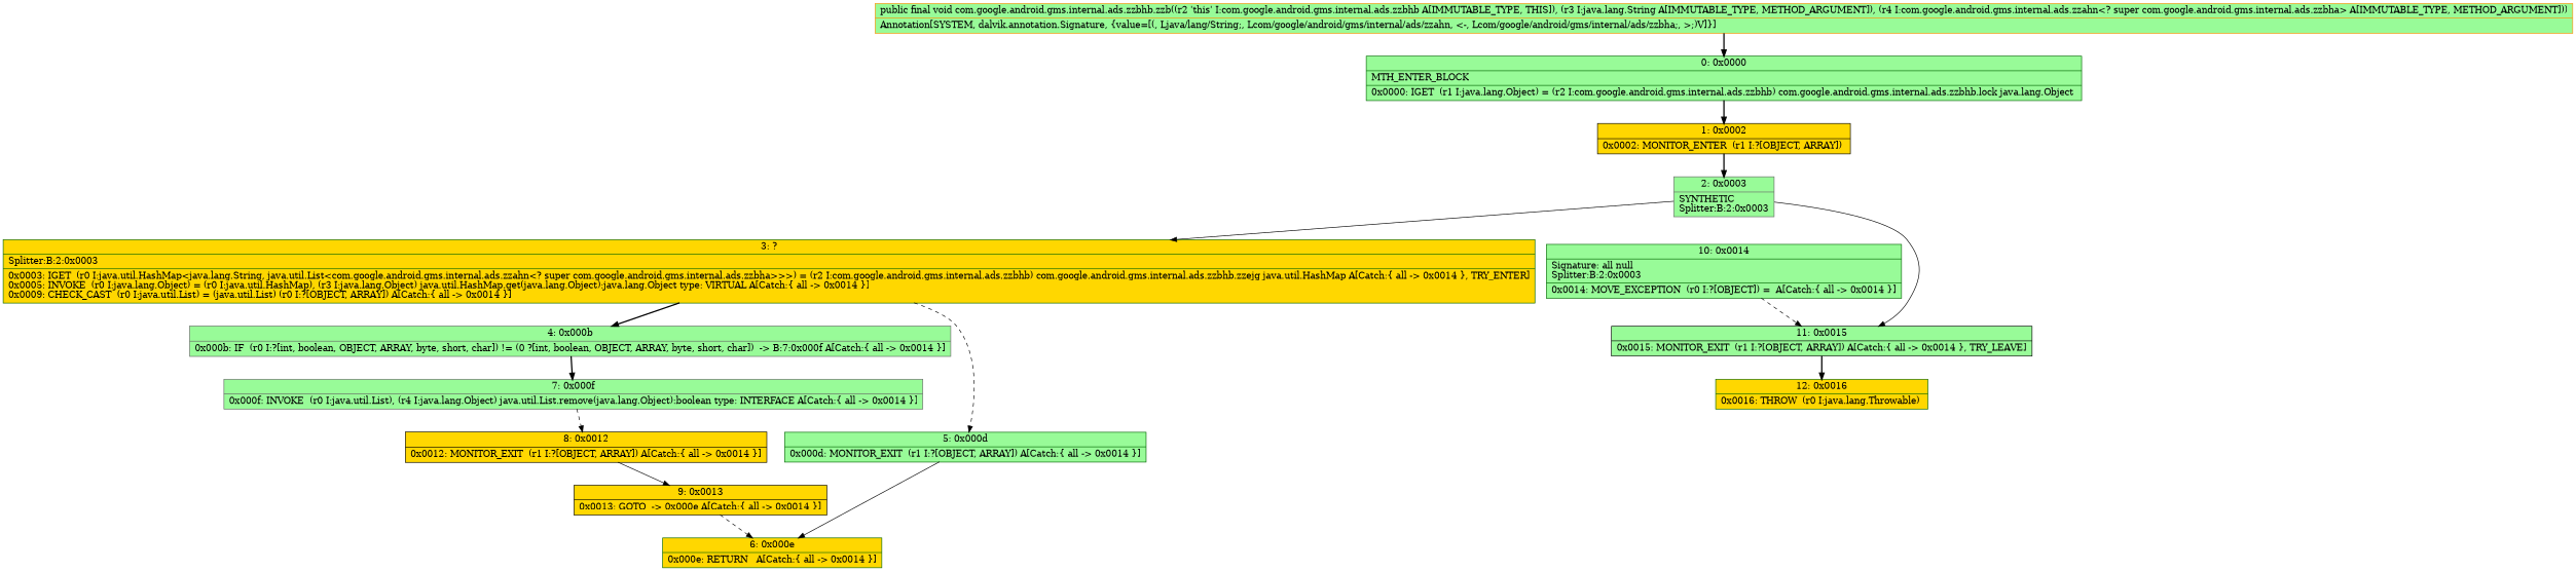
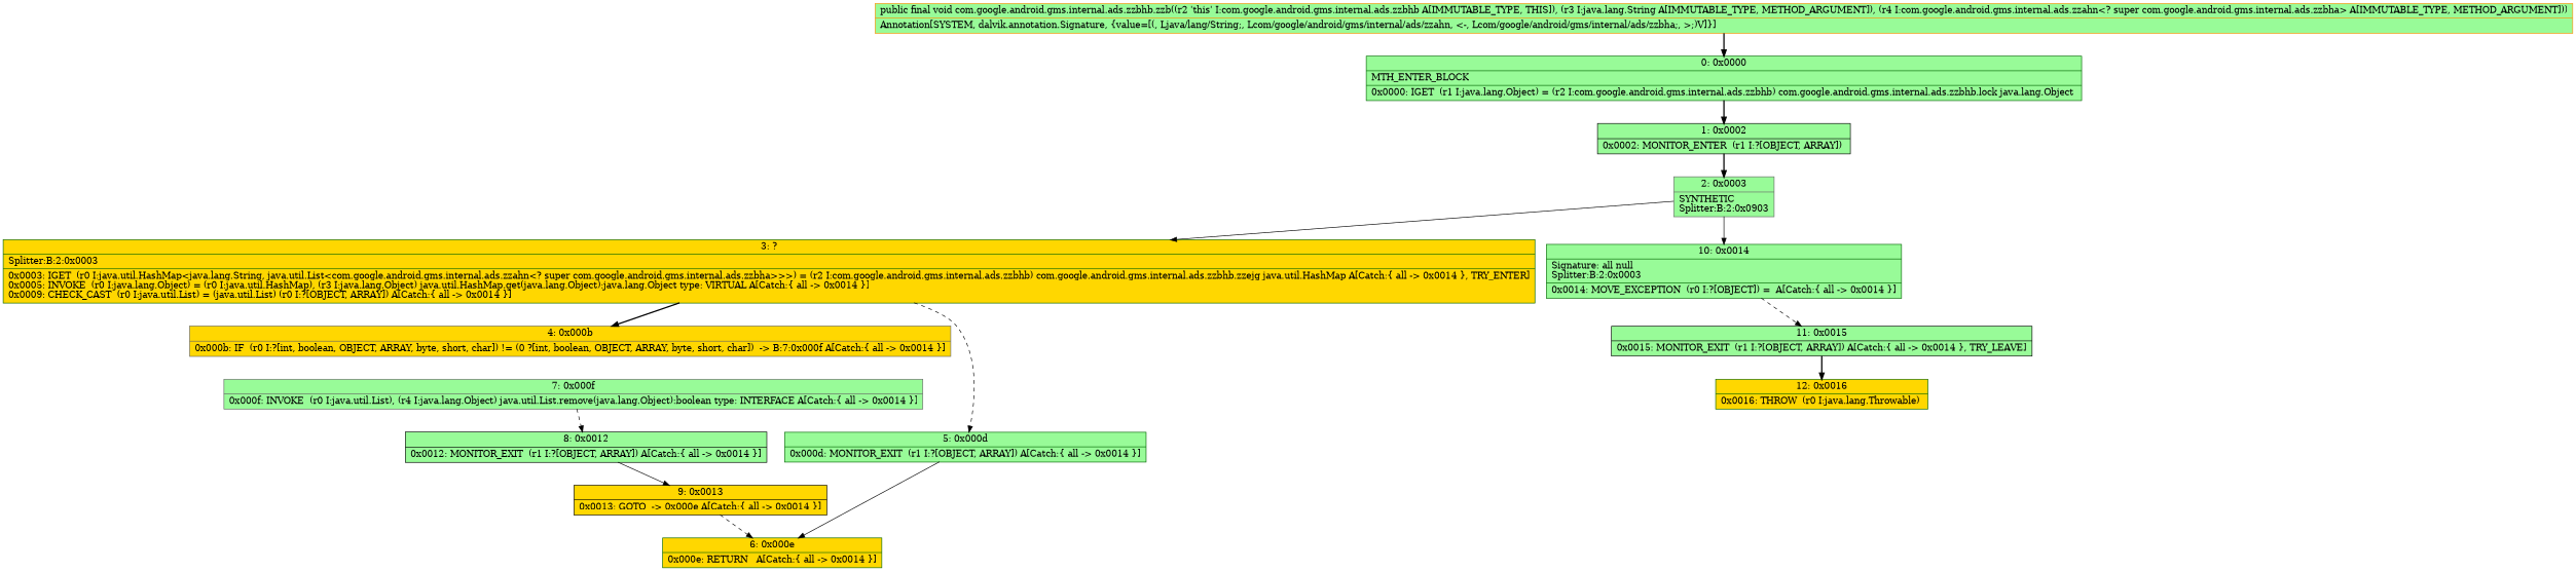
  digraph {
    node [color=darkgreen fillcolor=palegreen shape=record style=filled]
    edge [style=bold]
    n1 [label="{0\:\ 0x0000|MTH_ENTER_BLOCK\l|0x0000: IGET  (r1 I:java.lang.Object) = (r2 I:com.google.android.gms.internal.ads.zzbhb) com.google.android.gms.internal.ads.zzbhb.lock java.lang.Object \l}"]
-   n2 [color=black fillcolor=gold label="{1\:\ 0x0002|0x0002: MONITOR_ENTER  (r1 I:?[OBJECT, ARRAY]) \l}"]
-   n3 [color=gray40 label="{2\:\ 0x0003|SYNTHETIC\lSplitter:B:2:0x0003\l}"]
+   n2 [color=black label="{1\:\ 0x0002|0x0002: MONITOR_ENTER  (r1 I:?[OBJECT, ARRAY]) \l}"]
+   n3 [color=gray40 label="{2\:\ 0x0003|SYNTHETIC\lSplitter:B:2:0x0903\l}"]
    n4 [fillcolor=gold label="{3\:\ ?|Splitter:B:2:0x0003\l|0x0003: IGET  (r0 I:java.util.HashMap\<java.lang.String, java.util.List\<com.google.android.gms.internal.ads.zzahn\<? super com.google.android.gms.internal.ads.zzbha\>\>\>) = (r2 I:com.google.android.gms.internal.ads.zzbhb) com.google.android.gms.internal.ads.zzbhb.zzejg java.util.HashMap A[Catch:\{ all \-\> 0x0014 \}, TRY_ENTER]\l0x0005: INVOKE  (r0 I:java.lang.Object) = (r0 I:java.util.HashMap), (r3 I:java.lang.Object) java.util.HashMap.get(java.lang.Object):java.lang.Object type: VIRTUAL A[Catch:\{ all \-\> 0x0014 \}]\l0x0009: CHECK_CAST  (r0 I:java.util.List) = (java.util.List) (r0 I:?[OBJECT, ARRAY]) A[Catch:\{ all \-\> 0x0014 \}]\l}"]
    n5 [label="{10\:\ 0x0014|Signature: all null\lSplitter:B:2:0x0003\l|0x0014: MOVE_EXCEPTION  (r0 I:?[OBJECT]) =  A[Catch:\{ all \-\> 0x0014 \}]\l}"]
-   n6 [color=gray40 label="{4\:\ 0x000b|0x000b: IF  (r0 I:?[int, boolean, OBJECT, ARRAY, byte, short, char]) != (0 ?[int, boolean, OBJECT, ARRAY, byte, short, char])  \-\> B:7:0x000f A[Catch:\{ all \-\> 0x0014 \}]\l}"]
+   n6 [color=gray40 fillcolor=gold label="{4\:\ 0x000b|0x000b: IF  (r0 I:?[int, boolean, OBJECT, ARRAY, byte, short, char]) != (0 ?[int, boolean, OBJECT, ARRAY, byte, short, char])  \-\> B:7:0x000f A[Catch:\{ all \-\> 0x0014 \}]\l}"]
    n7 [label="{5\:\ 0x000d|0x000d: MONITOR_EXIT  (r1 I:?[OBJECT, ARRAY]) A[Catch:\{ all \-\> 0x0014 \}]\l}"]
    n8 [color=black label="{11\:\ 0x0015|0x0015: MONITOR_EXIT  (r1 I:?[OBJECT, ARRAY]) A[Catch:\{ all \-\> 0x0014 \}, TRY_LEAVE]\l}"]
    n9 [color=gray40 label="{7\:\ 0x000f|0x000f: INVOKE  (r0 I:java.util.List), (r4 I:java.lang.Object) java.util.List.remove(java.lang.Object):boolean type: INTERFACE A[Catch:\{ all \-\> 0x0014 \}]\l}"]
    n10 [fillcolor=gold label="{6\:\ 0x000e|0x000e: RETURN   A[Catch:\{ all \-\> 0x0014 \}]\l}"]
-   n11 [color=black fillcolor=gold label="{8\:\ 0x0012|0x0012: MONITOR_EXIT  (r1 I:?[OBJECT, ARRAY]) A[Catch:\{ all \-\> 0x0014 \}]\l}"]
+   n11 [color=black label="{8\:\ 0x0012|0x0012: MONITOR_EXIT  (r1 I:?[OBJECT, ARRAY]) A[Catch:\{ all \-\> 0x0014 \}]\l}"]
    n12 [color=black fillcolor=gold label="{9\:\ 0x0013|0x0013: GOTO  \-\> 0x000e A[Catch:\{ all \-\> 0x0014 \}]\l}"]
    n13 [fillcolor=gold label="{12\:\ 0x0016|0x0016: THROW  (r0 I:java.lang.Throwable) \l}"]
    n14 [color=darkorange label="{public final void com.google.android.gms.internal.ads.zzbhb.zzb((r2 'this' I:com.google.android.gms.internal.ads.zzbhb A[IMMUTABLE_TYPE, THIS]), (r3 I:java.lang.String A[IMMUTABLE_TYPE, METHOD_ARGUMENT]), (r4 I:com.google.android.gms.internal.ads.zzahn\<? super com.google.android.gms.internal.ads.zzbha\> A[IMMUTABLE_TYPE, METHOD_ARGUMENT]))  | Annotation[SYSTEM, dalvik.annotation.Signature, \{value=[(, Ljava\/lang\/String;, Lcom\/google\/android\/gms\/internal\/ads\/zzahn, \<\-, Lcom\/google\/android\/gms\/internal\/ads\/zzbha;, \>;)V]\}]\l}"]
    n1 -> n2
    n2 -> n3
    n3 -> n4 [style=solid]
-   n3 -> n8 [style=solid]
+   n3 -> n5 [style=solid]
    n4 -> n6
    n4 -> n7 [style=dashed]
    n5 -> n8 [style=dashed]
-   n6 -> n9
    n7 -> n10 [style=solid]
    n8 -> n13
    n9 -> n11 [style=dashed]
    n11 -> n12 [style=solid]
    n12 -> n10 [style=dashed]
    n14 -> n1
  }
